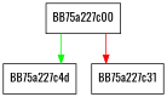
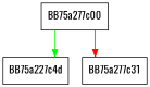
  digraph {
    fontname=Oswald
    splines=ortho
    node [fontname=Oswald shape=box]
    edge [fontname=Oswald]
-   BB75a227c00
+   BB75a227c00 [label=BB75a277c00]
    BB75a227c4d
-   BB75a227c31
+   BB75a227c31 [label=BB75a277c31]
    BB75a227c00 -> BB75a227c4d [color=green]
    BB75a227c00 -> BB75a227c31 [color=red]
  }
